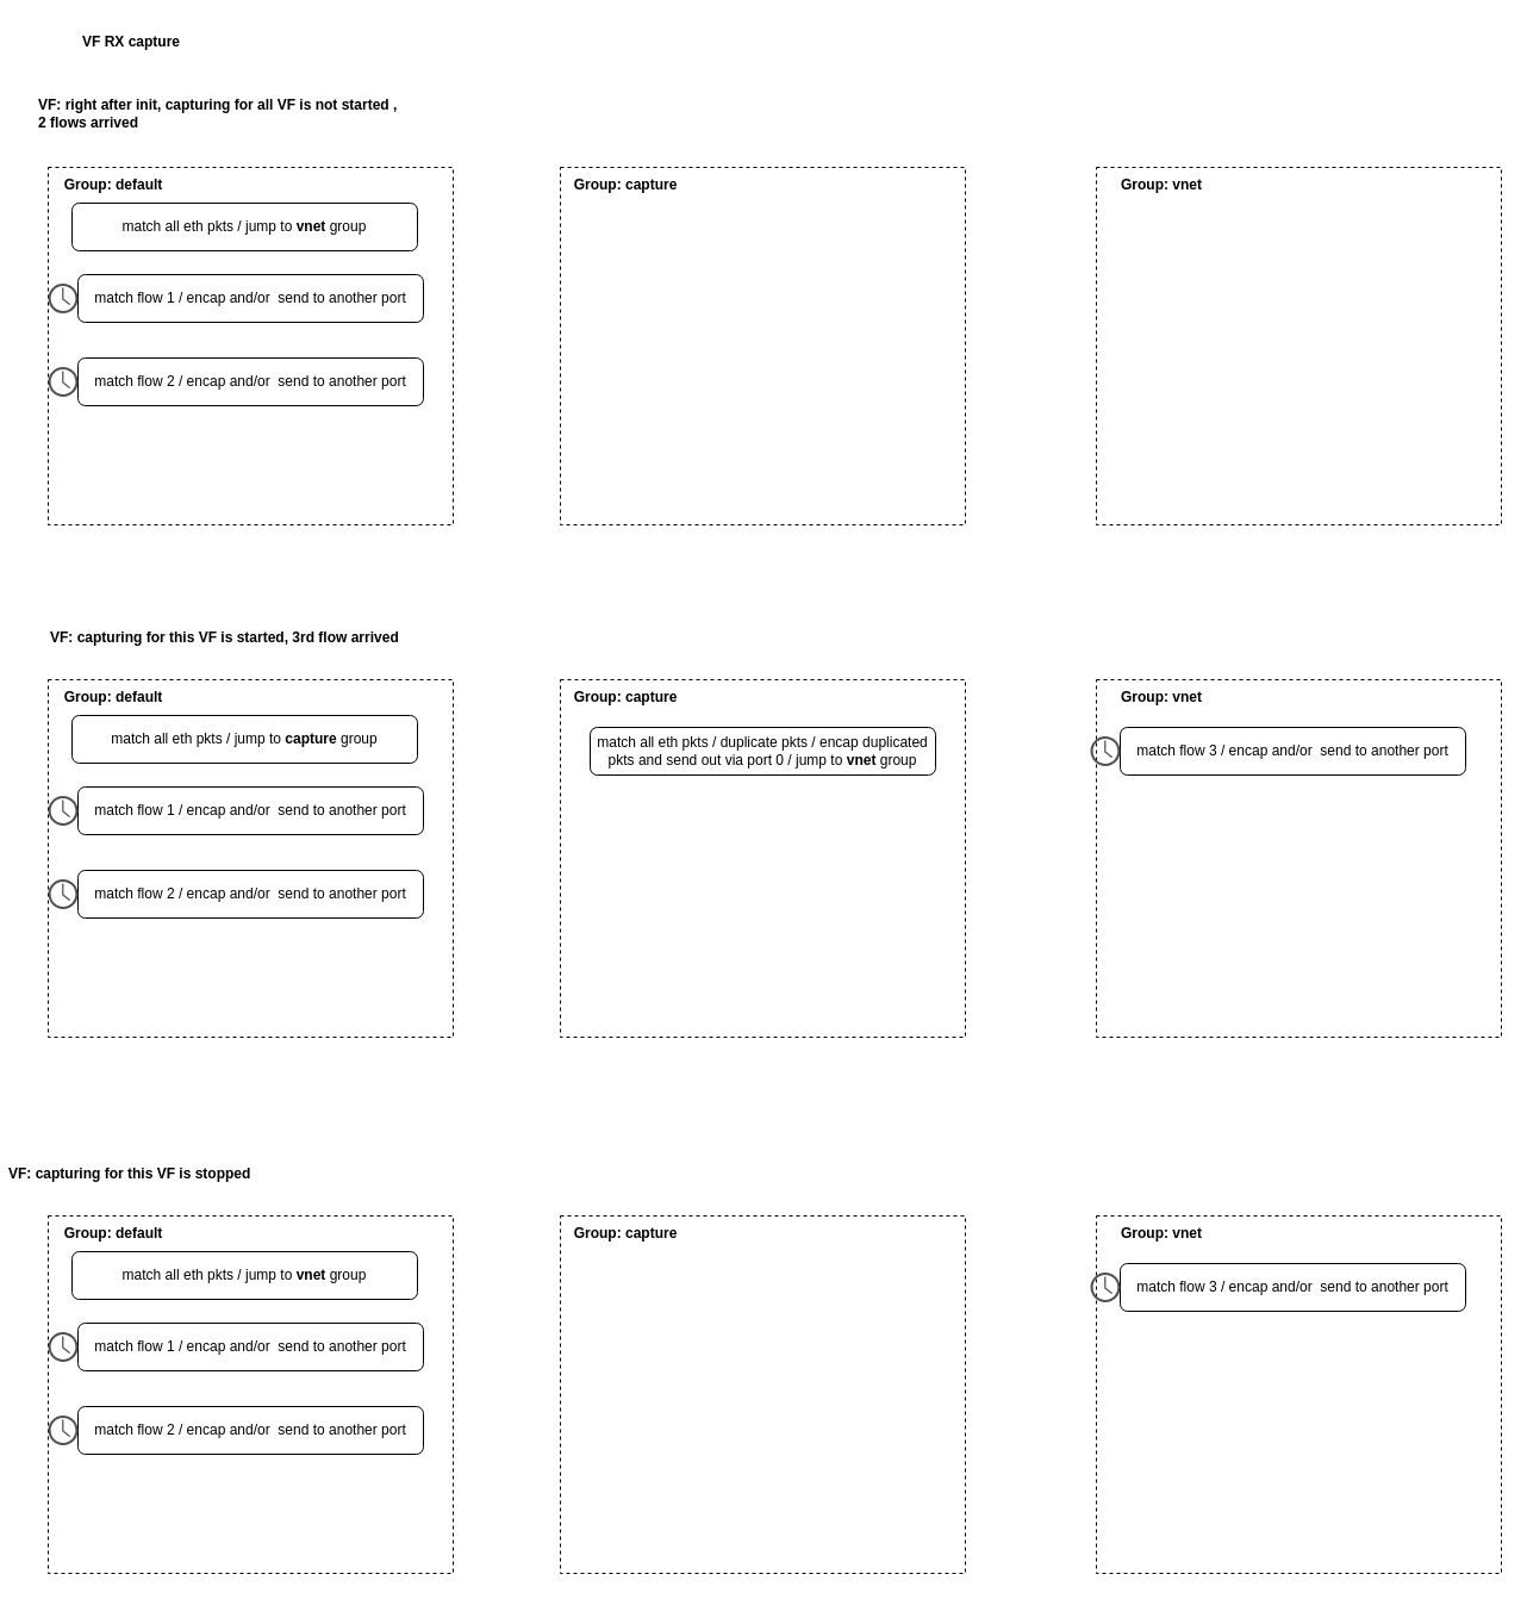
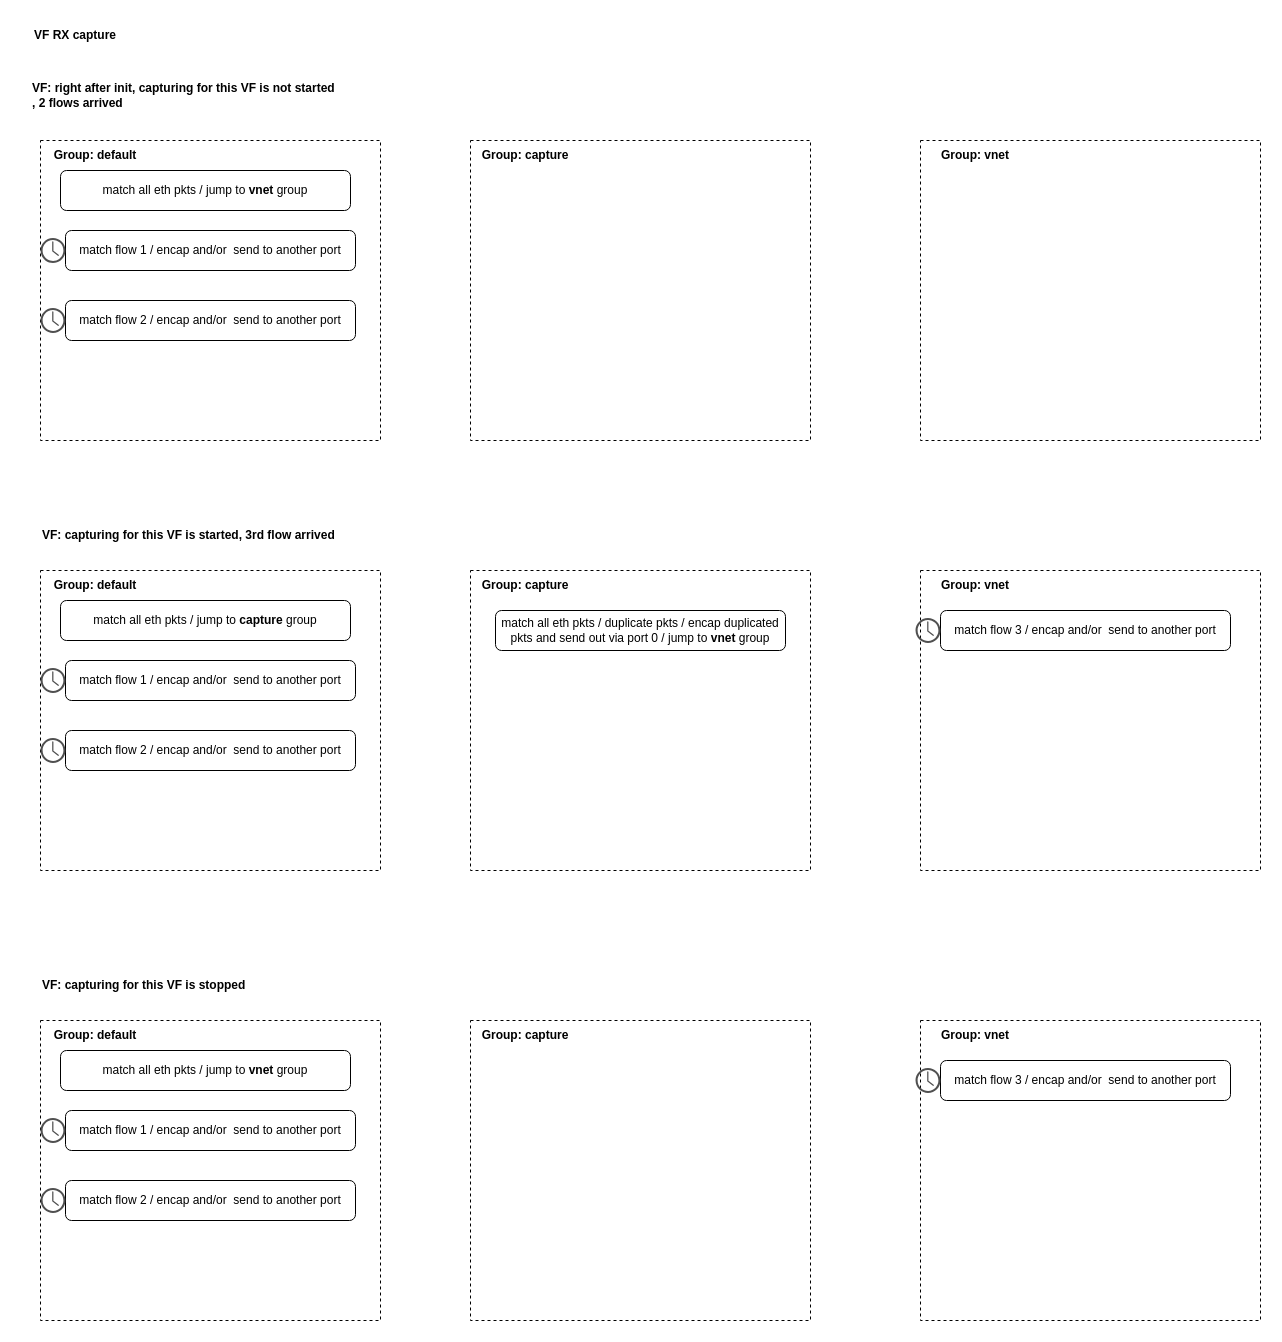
  <mxCell id="0" />
  <mxCell id="1" parent="0" />
  <mxCell id="2" value="" style="rounded=0;whiteSpace=wrap;html=1;dashed=1;align=left;" vertex="1" parent="1"><mxGeometry x="40" y="140" width="340" height="300" as="geometry" /></mxCell>
  <mxCell id="3" value="match all eth pkts / jump to &lt;b&gt;vnet&lt;/b&gt; group" style="rounded=1;whiteSpace=wrap;html=1;" vertex="1" parent="1"><mxGeometry x="60" y="170" width="290" height="40" as="geometry" /></mxCell>
  <mxCell id="4" value="match flow 1 / encap and/or &amp;nbsp;send to another port" style="rounded=1;whiteSpace=wrap;html=1;" vertex="1" parent="1"><mxGeometry x="65" y="230" width="290" height="40" as="geometry" /></mxCell>
  <mxCell id="5" value="match flow 2 / encap and/or &amp;nbsp;send to another port" style="rounded=1;whiteSpace=wrap;html=1;" vertex="1" parent="1"><mxGeometry x="65" y="300" width="290" height="40" as="geometry" /></mxCell>
  <mxCell id="6" value="&lt;b&gt;Group: default&lt;/b&gt;" style="text;html=1;strokeColor=none;fillColor=none;align=center;verticalAlign=middle;whiteSpace=wrap;rounded=0;" vertex="1" parent="1"><mxGeometry x="40" y="140" width="110" height="30" as="geometry" /></mxCell>
  <mxCell id="7" value="" style="group" vertex="1" connectable="0" parent="1"><mxGeometry x="920" y="130" width="340" height="300" as="geometry" /></mxCell>
  <mxCell id="8" value="" style="group" vertex="1" connectable="0" parent="7"><mxGeometry y="10" width="340" height="300" as="geometry" /></mxCell>
  <mxCell id="9" value="" style="rounded=0;whiteSpace=wrap;html=1;dashed=1;" vertex="1" parent="8"><mxGeometry width="340" height="300" as="geometry" /></mxCell>
  <mxCell id="10" value="&lt;b&gt;Group: vnet&lt;/b&gt;" style="text;html=1;strokeColor=none;fillColor=none;align=center;verticalAlign=middle;whiteSpace=wrap;rounded=0;" vertex="1" parent="8"><mxGeometry width="110" height="30" as="geometry" /></mxCell>
  <mxCell id="11" value="" style="rounded=0;whiteSpace=wrap;html=1;dashed=1;" vertex="1" parent="1"><mxGeometry x="470" y="140" width="340" height="300" as="geometry" /></mxCell>
  <mxCell id="12" value="&lt;b&gt;Group: capture&lt;/b&gt;" style="text;html=1;strokeColor=none;fillColor=none;align=center;verticalAlign=middle;whiteSpace=wrap;rounded=0;" vertex="1" parent="1"><mxGeometry x="470" y="140" width="110" height="30" as="geometry" /></mxCell>
  <mxCell id="13" value="" style="rounded=0;whiteSpace=wrap;html=1;dashed=1;align=left;" vertex="1" parent="1"><mxGeometry x="40" y="570" width="340" height="300" as="geometry" /></mxCell>
  <mxCell id="14" value="match all eth pkts / jump to &lt;b&gt;capture&lt;/b&gt; group" style="rounded=1;whiteSpace=wrap;html=1;" vertex="1" parent="1"><mxGeometry x="60" y="600" width="290" height="40" as="geometry" /></mxCell>
  <mxCell id="15" value="match flow 1 / encap and/or &amp;nbsp;send to another port" style="rounded=1;whiteSpace=wrap;html=1;" vertex="1" parent="1"><mxGeometry x="65" y="660" width="290" height="40" as="geometry" /></mxCell>
  <mxCell id="16" value="match flow 2 / encap and/or &amp;nbsp;send to another port" style="rounded=1;whiteSpace=wrap;html=1;" vertex="1" parent="1"><mxGeometry x="65" y="730" width="290" height="40" as="geometry" /></mxCell>
  <mxCell id="17" value="&lt;b&gt;Group: default&lt;/b&gt;" style="text;html=1;strokeColor=none;fillColor=none;align=center;verticalAlign=middle;whiteSpace=wrap;rounded=0;" vertex="1" parent="1"><mxGeometry x="40" y="570" width="110" height="30" as="geometry" /></mxCell>
  <mxCell id="18" value="" style="group" vertex="1" connectable="0" parent="1"><mxGeometry x="920" y="560" width="340" height="300" as="geometry" /></mxCell>
  <mxCell id="19" value="" style="group" vertex="1" connectable="0" parent="18"><mxGeometry y="10" width="340" height="300" as="geometry" /></mxCell>
  <mxCell id="20" value="" style="rounded=0;whiteSpace=wrap;html=1;dashed=1;" vertex="1" parent="19"><mxGeometry width="340" height="300" as="geometry" /></mxCell>
  <mxCell id="21" value="&lt;b&gt;Group: vnet&lt;/b&gt;" style="text;html=1;strokeColor=none;fillColor=none;align=center;verticalAlign=middle;whiteSpace=wrap;rounded=0;" vertex="1" parent="19"><mxGeometry width="110" height="30" as="geometry" /></mxCell>
  <mxCell id="22" value="match flow 3 / encap and/or &amp;nbsp;send to another port" style="rounded=1;whiteSpace=wrap;html=1;" vertex="1" parent="19"><mxGeometry x="20" y="40" width="290" height="40" as="geometry" /></mxCell>
  <mxCell id="23" value="" style="sketch=0;pointerEvents=1;shadow=0;dashed=0;html=1;strokeColor=none;fillColor=#505050;labelPosition=center;verticalLabelPosition=bottom;verticalAlign=top;outlineConnect=0;align=center;shape=mxgraph.office.concepts.clock;" vertex="1" parent="19"><mxGeometry x="-5" y="47.5" width="25" height="25" as="geometry" /></mxCell>
  <mxCell id="24" value="" style="rounded=0;whiteSpace=wrap;html=1;dashed=1;" vertex="1" parent="1"><mxGeometry x="470" y="570" width="340" height="300" as="geometry" /></mxCell>
  <mxCell id="25" value="&lt;b&gt;Group: capture&lt;/b&gt;" style="text;html=1;strokeColor=none;fillColor=none;align=center;verticalAlign=middle;whiteSpace=wrap;rounded=0;" vertex="1" parent="1"><mxGeometry x="470" y="570" width="110" height="30" as="geometry" /></mxCell>
  <mxCell id="26" value="match all eth pkts / duplicate pkts / encap duplicated pkts and send out via port 0 / jump to &lt;b&gt;vnet&lt;/b&gt; group" style="rounded=1;whiteSpace=wrap;html=1;" vertex="1" parent="1"><mxGeometry x="495" y="610" width="290" height="40" as="geometry" /></mxCell>
  <mxCell id="27" value="" style="rounded=0;whiteSpace=wrap;html=1;dashed=1;align=left;" vertex="1" parent="1"><mxGeometry x="40" y="1020" width="340" height="300" as="geometry" /></mxCell>
  <mxCell id="28" value="match all eth pkts / jump to &lt;b&gt;vnet&lt;/b&gt; group" style="rounded=1;whiteSpace=wrap;html=1;" vertex="1" parent="1"><mxGeometry x="60" y="1050" width="290" height="40" as="geometry" /></mxCell>
  <mxCell id="29" value="match flow 1 / encap and/or &amp;nbsp;send to another port" style="rounded=1;whiteSpace=wrap;html=1;" vertex="1" parent="1"><mxGeometry x="65" y="1110" width="290" height="40" as="geometry" /></mxCell>
  <mxCell id="30" value="match flow 2 / encap and/or &amp;nbsp;send to another port" style="rounded=1;whiteSpace=wrap;html=1;" vertex="1" parent="1"><mxGeometry x="65" y="1180" width="290" height="40" as="geometry" /></mxCell>
  <mxCell id="31" value="&lt;b&gt;Group: default&lt;/b&gt;" style="text;html=1;strokeColor=none;fillColor=none;align=center;verticalAlign=middle;whiteSpace=wrap;rounded=0;" vertex="1" parent="1"><mxGeometry x="40" y="1020" width="110" height="30" as="geometry" /></mxCell>
  <mxCell id="32" value="" style="group" vertex="1" connectable="0" parent="1"><mxGeometry x="920" y="1010" width="340" height="300" as="geometry" /></mxCell>
  <mxCell id="33" value="" style="group" vertex="1" connectable="0" parent="32"><mxGeometry y="10" width="340" height="300" as="geometry" /></mxCell>
  <mxCell id="34" value="" style="rounded=0;whiteSpace=wrap;html=1;dashed=1;" vertex="1" parent="33"><mxGeometry width="340" height="300" as="geometry" /></mxCell>
  <mxCell id="35" value="&lt;b&gt;Group: vnet&lt;/b&gt;" style="text;html=1;strokeColor=none;fillColor=none;align=center;verticalAlign=middle;whiteSpace=wrap;rounded=0;" vertex="1" parent="33"><mxGeometry width="110" height="30" as="geometry" /></mxCell>
  <mxCell id="36" value="match flow 3 / encap and/or &amp;nbsp;send to another port" style="rounded=1;whiteSpace=wrap;html=1;" vertex="1" parent="33"><mxGeometry x="20" y="40" width="290" height="40" as="geometry" /></mxCell>
  <mxCell id="37" value="" style="sketch=0;pointerEvents=1;shadow=0;dashed=0;html=1;strokeColor=none;fillColor=#505050;labelPosition=center;verticalLabelPosition=bottom;verticalAlign=top;outlineConnect=0;align=center;shape=mxgraph.office.concepts.clock;" vertex="1" parent="33"><mxGeometry x="-5" y="47.5" width="25" height="25" as="geometry" /></mxCell>
  <mxCell id="38" value="" style="rounded=0;whiteSpace=wrap;html=1;dashed=1;" vertex="1" parent="1"><mxGeometry x="470" y="1020" width="340" height="300" as="geometry" /></mxCell>
  <mxCell id="39" value="&lt;b&gt;Group: capture&lt;/b&gt;" style="text;html=1;strokeColor=none;fillColor=none;align=center;verticalAlign=middle;whiteSpace=wrap;rounded=0;" vertex="1" parent="1"><mxGeometry x="470" y="1020" width="110" height="30" as="geometry" /></mxCell>
- <mxCell id="40" value="&lt;b&gt;VF RX capture&lt;/b&gt;" style="text;html=1;strokeColor=none;fillColor=none;align=center;verticalAlign=middle;whiteSpace=wrap;rounded=0;" vertex="1" parent="1"><mxGeometry x="55" y="20" width="110" height="30" as="geometry" /></mxCell>
- <mxCell id="41" value="&lt;b&gt;VF: right after init, capturing for all VF is not started , 2 flows arrived&lt;/b&gt;" style="text;html=1;strokeColor=none;fillColor=none;align=left;verticalAlign=middle;whiteSpace=wrap;rounded=0;" vertex="1" parent="1"><mxGeometry x="30" y="80" width="310" height="30" as="geometry" /></mxCell>
+ <mxCell id="40" value="&lt;b&gt;VF RX capture&lt;/b&gt;" style="text;html=1;strokeColor=none;fillColor=none;align=center;verticalAlign=middle;whiteSpace=wrap;rounded=0;" vertex="1" parent="1"><mxGeometry x="20" y="20" width="110" height="30" as="geometry" /></mxCell>
+ <mxCell id="41" value="&lt;b&gt;VF: right after init, capturing for this VF is not started , 2 flows arrived&lt;/b&gt;" style="text;html=1;strokeColor=none;fillColor=none;align=left;verticalAlign=middle;whiteSpace=wrap;rounded=0;" vertex="1" parent="1"><mxGeometry x="30" y="80" width="310" height="30" as="geometry" /></mxCell>
  <mxCell id="42" value="&lt;b&gt;VF: capturing for this VF is started, 3rd flow arrived&amp;nbsp;&lt;/b&gt;" style="text;html=1;strokeColor=none;fillColor=none;align=left;verticalAlign=middle;whiteSpace=wrap;rounded=0;" vertex="1" parent="1"><mxGeometry x="40" y="520" width="310" height="30" as="geometry" /></mxCell>
- <mxCell id="43" value="&lt;b&gt;VF: capturing for this VF is stopped&amp;nbsp;&lt;/b&gt;" style="text;html=1;strokeColor=none;fillColor=none;align=left;verticalAlign=middle;whiteSpace=wrap;rounded=0;" vertex="1" parent="1"><mxGeometry x="5" y="970" width="310" height="30" as="geometry" /></mxCell>
+ <mxCell id="43" value="&lt;b&gt;VF: capturing for this VF is stopped&amp;nbsp;&lt;/b&gt;" style="text;html=1;strokeColor=none;fillColor=none;align=left;verticalAlign=middle;whiteSpace=wrap;rounded=0;" vertex="1" parent="1"><mxGeometry x="40" y="970" width="310" height="30" as="geometry" /></mxCell>
  <mxCell id="44" value="" style="sketch=0;pointerEvents=1;shadow=0;dashed=0;html=1;strokeColor=none;fillColor=#505050;labelPosition=center;verticalLabelPosition=bottom;verticalAlign=top;outlineConnect=0;align=center;shape=mxgraph.office.concepts.clock;" vertex="1" parent="1"><mxGeometry x="40" y="237.5" width="25" height="25" as="geometry" /></mxCell>
  <mxCell id="45" value="" style="sketch=0;pointerEvents=1;shadow=0;dashed=0;html=1;strokeColor=none;fillColor=#505050;labelPosition=center;verticalLabelPosition=bottom;verticalAlign=top;outlineConnect=0;align=center;shape=mxgraph.office.concepts.clock;" vertex="1" parent="1"><mxGeometry x="40" y="307.5" width="25" height="25" as="geometry" /></mxCell>
  <mxCell id="46" value="" style="sketch=0;pointerEvents=1;shadow=0;dashed=0;html=1;strokeColor=none;fillColor=#505050;labelPosition=center;verticalLabelPosition=bottom;verticalAlign=top;outlineConnect=0;align=center;shape=mxgraph.office.concepts.clock;" vertex="1" parent="1"><mxGeometry x="40" y="667.5" width="25" height="25" as="geometry" /></mxCell>
  <mxCell id="47" value="" style="sketch=0;pointerEvents=1;shadow=0;dashed=0;html=1;strokeColor=none;fillColor=#505050;labelPosition=center;verticalLabelPosition=bottom;verticalAlign=top;outlineConnect=0;align=center;shape=mxgraph.office.concepts.clock;" vertex="1" parent="1"><mxGeometry x="40" y="737.5" width="25" height="25" as="geometry" /></mxCell>
  <mxCell id="48" value="" style="sketch=0;pointerEvents=1;shadow=0;dashed=0;html=1;strokeColor=none;fillColor=#505050;labelPosition=center;verticalLabelPosition=bottom;verticalAlign=top;outlineConnect=0;align=center;shape=mxgraph.office.concepts.clock;" vertex="1" parent="1"><mxGeometry x="40" y="1117.5" width="25" height="25" as="geometry" /></mxCell>
  <mxCell id="49" value="" style="sketch=0;pointerEvents=1;shadow=0;dashed=0;html=1;strokeColor=none;fillColor=#505050;labelPosition=center;verticalLabelPosition=bottom;verticalAlign=top;outlineConnect=0;align=center;shape=mxgraph.office.concepts.clock;" vertex="1" parent="1"><mxGeometry x="40" y="1187.5" width="25" height="25" as="geometry" /></mxCell>
